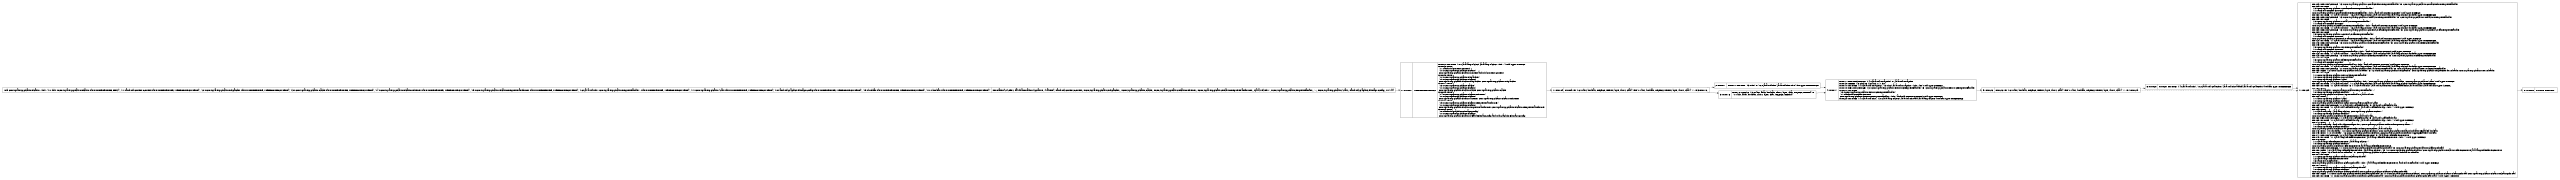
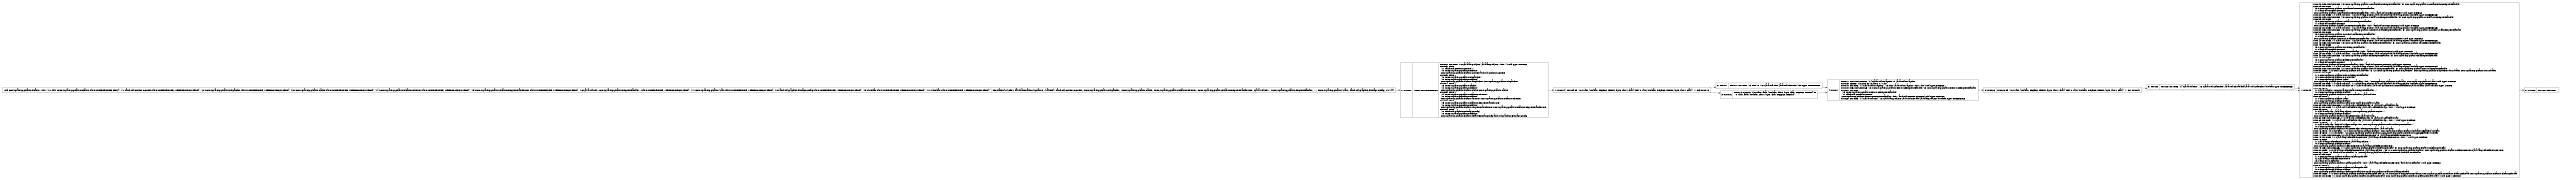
  digraph {
    rankdir=LR
    node [shape=record]
-   n1 [label="{0\:\ 0x0000|MTH_ENTER_BLOCK\l|0x0000: INVOKE  (r0 I:java.lang.Object) java.lang.Object.\<init\>():void type: DIRECT \l0x0003: IPUT  \l  (r1 I:android.content.Context)\l  (r0 I:com.squareup.picasso.Picasso)\l com.squareup.picasso.Picasso.context android.content.Context \l0x0005: IPUT  \l  (r2 I:com.squareup.picasso.Dispatcher)\l  (r0 I:com.squareup.picasso.Picasso)\l com.squareup.picasso.Picasso.dispatcher com.squareup.picasso.Dispatcher \l0x0007: IPUT  \l  (r3 I:com.squareup.picasso.Cache)\l  (r0 I:com.squareup.picasso.Picasso)\l com.squareup.picasso.Picasso.cache com.squareup.picasso.Cache \l0x0009: IPUT  \l  (r4 I:com.squareup.picasso.Picasso$Listener)\l  (r0 I:com.squareup.picasso.Picasso)\l com.squareup.picasso.Picasso.listener com.squareup.picasso.Picasso$Listener \l0x000b: IPUT  \l  (r5 I:com.squareup.picasso.Picasso$RequestTransformer)\l  (r0 I:com.squareup.picasso.Picasso)\l com.squareup.picasso.Picasso.requestTransformer com.squareup.picasso.Picasso$RequestTransformer \l0x000d: IPUT  \l  (r8 I:android.graphics.Bitmap$Config)\l  (r0 I:com.squareup.picasso.Picasso)\l com.squareup.picasso.Picasso.defaultBitmapConfig android.graphics.Bitmap$Config \l}"]
+   n1 [label="{0\:\ 0x0000|MTH_VIRTUAL_BLOCK\l|0x0000: INVOKE  (r0 I:java.lang.Object) java.lang.Object.\<init\>():void type: DIRECT \l0x0003: IPUT  \l  (r1 I:android.content.Context)\l  (r0 I:com.squareup.picasso.Picasso)\l com.squareup.picasso.Picasso.context android.content.Context \l0x0005: IPUT  \l  (r2 I:com.squareup.picasso.Dispatcher)\l  (r0 I:com.squareup.picasso.Picasso)\l com.squareup.picasso.Picasso.dispatcher com.squareup.picasso.Dispatcher \l0x0007: IPUT  \l  (r3 I:com.squareup.picasso.Cache)\l  (r0 I:com.squareup.picasso.Picasso)\l com.squareup.picasso.Picasso.cache com.squareup.picasso.Cache \l0x0009: IPUT  \l  (r4 I:com.squareup.picasso.Picasso$Listener)\l  (r0 I:com.squareup.picasso.Picasso)\l com.squareup.picasso.Picasso.listener com.squareup.picasso.Picasso$Listener \l0x000b: IPUT  \l  (r5 I:com.squareup.picasso.Picasso$RequestTransformer)\l  (r0 I:com.squareup.picasso.Picasso)\l com.squareup.picasso.Picasso.requestTransformer com.squareup.picasso.Picasso$RequestTransformer \l0x000d: IPUT  \l  (r8 I:android.graphics.Bitmap$Config)\l  (r0 I:com.squareup.picasso.Picasso)\l com.squareup.picasso.Picasso.defaultBitmapConfig android.graphics.Bitmap$Config \l}"]
    n2 [label="{1\:\ 0x000f|0x000f: IF  (r6 I:?[int, boolean, OBJECT, ARRAY, byte, short, char]) == (0 ?[int, boolean, OBJECT, ARRAY, byte, short, char])  \-\> B:3:0x0016 \l}"]
    n3 [label="{2\:\ 0x0011|0x0011: INVOKE  (r3 I:int) = (r6 I:java.util.List) java.util.List.size():int type: INTERFACE \l}"]
    n4 [label="{3\:\ 0x0016|0x0016: CONST  (r3 I:?[int, float, boolean, short, byte, char, OBJECT, ARRAY]) = \l  (0 ?[int, float, boolean, short, byte, char, OBJECT, ARRAY])\l \l}"]
    n5 [label="{4\:\ 0x0017|0x0017: NEW_INSTANCE  (r4 I:java.util.ArrayList) =  java.util.ArrayList \l0x0019: ARITH  (r3 I:int) = (r3 I:int) + (7 int) \l0x001b: INVOKE  (r4 I:java.util.ArrayList), (r3 I:int) java.util.ArrayList.\<init\>(int):void type: DIRECT \l0x001e: NEW_INSTANCE  (r3 I:com.squareup.picasso.ResourceRequestHandler) =  com.squareup.picasso.ResourceRequestHandler \l0x0020: INVOKE  \l  (r3 I:com.squareup.picasso.ResourceRequestHandler)\l  (r1 I:android.content.Context)\l com.squareup.picasso.ResourceRequestHandler.\<init\>(android.content.Context):void type: DIRECT \l0x0023: INVOKE  (r4 I:java.util.List), (r3 I:java.lang.Object) java.util.List.add(java.lang.Object):boolean type: INTERFACE \l}"]
    n6 [label="{5\:\ 0x0026|0x0026: IF  (r6 I:?[int, boolean, OBJECT, ARRAY, byte, short, char]) == (0 ?[int, boolean, OBJECT, ARRAY, byte, short, char])  \-\> B:7:0x002b \l}"]
    n7 [label="{6\:\ 0x0028|0x0028: INVOKE  (r4 I:java.util.List), (r6 I:java.util.Collection) java.util.List.addAll(java.util.Collection):boolean type: INTERFACE \l}"]
    n8 [label="{7\:\ 0x002b|0x002b: NEW_INSTANCE  (r3 I:com.squareup.picasso.ContactsPhotoRequestHandler) =  com.squareup.picasso.ContactsPhotoRequestHandler \l0x002d: INVOKE  \l  (r3 I:com.squareup.picasso.ContactsPhotoRequestHandler)\l  (r1 I:android.content.Context)\l com.squareup.picasso.ContactsPhotoRequestHandler.\<init\>(android.content.Context):void type: DIRECT \l0x0030: INVOKE  (r4 I:java.util.List), (r3 I:java.lang.Object) java.util.List.add(java.lang.Object):boolean type: INTERFACE \l0x0033: NEW_INSTANCE  (r3 I:com.squareup.picasso.MediaStoreRequestHandler) =  com.squareup.picasso.MediaStoreRequestHandler \l0x0035: INVOKE  \l  (r3 I:com.squareup.picasso.MediaStoreRequestHandler)\l  (r1 I:android.content.Context)\l com.squareup.picasso.MediaStoreRequestHandler.\<init\>(android.content.Context):void type: DIRECT \l0x0038: INVOKE  (r4 I:java.util.List), (r3 I:java.lang.Object) java.util.List.add(java.lang.Object):boolean type: INTERFACE \l0x003b: NEW_INSTANCE  (r3 I:com.squareup.picasso.ContentStreamRequestHandler) =  com.squareup.picasso.ContentStreamRequestHandler \l0x003d: INVOKE  \l  (r3 I:com.squareup.picasso.ContentStreamRequestHandler)\l  (r1 I:android.content.Context)\l com.squareup.picasso.ContentStreamRequestHandler.\<init\>(android.content.Context):void type: DIRECT \l0x0040: INVOKE  (r4 I:java.util.List), (r3 I:java.lang.Object) java.util.List.add(java.lang.Object):boolean type: INTERFACE \l0x0043: NEW_INSTANCE  (r3 I:com.squareup.picasso.AssetRequestHandler) =  com.squareup.picasso.AssetRequestHandler \l0x0045: INVOKE  \l  (r3 I:com.squareup.picasso.AssetRequestHandler)\l  (r1 I:android.content.Context)\l com.squareup.picasso.AssetRequestHandler.\<init\>(android.content.Context):void type: DIRECT \l0x0048: INVOKE  (r4 I:java.util.List), (r3 I:java.lang.Object) java.util.List.add(java.lang.Object):boolean type: INTERFACE \l0x004b: NEW_INSTANCE  (r3 I:com.squareup.picasso.FileRequestHandler) =  com.squareup.picasso.FileRequestHandler \l0x004d: INVOKE  \l  (r3 I:com.squareup.picasso.FileRequestHandler)\l  (r1 I:android.content.Context)\l com.squareup.picasso.FileRequestHandler.\<init\>(android.content.Context):void type: DIRECT \l0x0050: INVOKE  (r4 I:java.util.List), (r3 I:java.lang.Object) java.util.List.add(java.lang.Object):boolean type: INTERFACE \l0x0053: NEW_INSTANCE  (r1 I:com.squareup.picasso.NetworkRequestHandler) =  com.squareup.picasso.NetworkRequestHandler \l0x0055: IGET  (r2 I:com.squareup.picasso.Downloader) = (r2 I:com.squareup.picasso.Dispatcher) com.squareup.picasso.Dispatcher.downloader com.squareup.picasso.Downloader \l0x0057: INVOKE  \l  (r1 I:com.squareup.picasso.NetworkRequestHandler)\l  (r2 I:com.squareup.picasso.Downloader)\l  (r7 I:com.squareup.picasso.Stats)\l com.squareup.picasso.NetworkRequestHandler.\<init\>(com.squareup.picasso.Downloader, com.squareup.picasso.Stats):void type: DIRECT \l0x005a: INVOKE  (r4 I:java.util.List), (r1 I:java.lang.Object) java.util.List.add(java.lang.Object):boolean type: INTERFACE \l0x005d: INVOKE  (r1 I:java.util.List) = (r4 I:java.util.List) java.util.Collections.unmodifiableList(java.util.List):java.util.List type: STATIC \l0x0061: IPUT  \l  (r1 I:java.util.List\<com.squareup.picasso.RequestHandler\>)\l  (r0 I:com.squareup.picasso.Picasso)\l com.squareup.picasso.Picasso.requestHandlers java.util.List \l0x0063: IPUT  \l  (r7 I:com.squareup.picasso.Stats)\l  (r0 I:com.squareup.picasso.Picasso)\l com.squareup.picasso.Picasso.stats com.squareup.picasso.Stats \l0x0065: NEW_INSTANCE  (r1 I:java.util.WeakHashMap) =  java.util.WeakHashMap \l0x0067: INVOKE  (r1 I:java.util.WeakHashMap) java.util.WeakHashMap.\<init\>():void type: DIRECT \l0x006a: IPUT  \l  (r1 I:java.util.Map\<java.lang.Object, com.squareup.picasso.Action\>)\l  (r0 I:com.squareup.picasso.Picasso)\l com.squareup.picasso.Picasso.targetToAction java.util.Map \l0x006c: NEW_INSTANCE  (r1 I:java.util.WeakHashMap) =  java.util.WeakHashMap \l0x006e: INVOKE  (r1 I:java.util.WeakHashMap) java.util.WeakHashMap.\<init\>():void type: DIRECT \l0x0071: IPUT  \l  (r1 I:java.util.Map\<android.widget.ImageView, com.squareup.picasso.DeferredRequestCreator\>)\l  (r0 I:com.squareup.picasso.Picasso)\l com.squareup.picasso.Picasso.targetToDeferredRequestCreator java.util.Map \l0x0073: IPUT  (r9 I:boolean), (r0 I:com.squareup.picasso.Picasso) com.squareup.picasso.Picasso.indicatorsEnabled boolean \l0x0075: IPUT  (r10 I:boolean), (r0 I:com.squareup.picasso.Picasso) com.squareup.picasso.Picasso.loggingEnabled boolean \l0x0077: NEW_INSTANCE  (r1 I:java.lang.ref.ReferenceQueue) =  java.lang.ref.ReferenceQueue \l0x0079: INVOKE  (r1 I:java.lang.ref.ReferenceQueue) java.lang.ref.ReferenceQueue.\<init\>():void type: DIRECT \l0x007c: IPUT  \l  (r1 I:java.lang.ref.ReferenceQueue\<java.lang.Object\>)\l  (r0 I:com.squareup.picasso.Picasso)\l com.squareup.picasso.Picasso.referenceQueue java.lang.ref.ReferenceQueue \l0x007e: NEW_INSTANCE  (r1 I:com.squareup.picasso.Picasso$CleanupThread) =  com.squareup.picasso.Picasso$CleanupThread \l0x0080: IGET  (r2 I:java.lang.ref.ReferenceQueue\<java.lang.Object\>) = (r0 I:com.squareup.picasso.Picasso) com.squareup.picasso.Picasso.referenceQueue java.lang.ref.ReferenceQueue \l0x0082: SGET  (r3 I:android.os.Handler) =  com.squareup.picasso.Picasso.HANDLER android.os.Handler \l0x0084: INVOKE  \l  (r1 I:com.squareup.picasso.Picasso$CleanupThread)\l  (r2 I:java.lang.ref.ReferenceQueue)\l  (r3 I:android.os.Handler)\l com.squareup.picasso.Picasso.CleanupThread.\<init\>(java.lang.ref.ReferenceQueue, android.os.Handler):void type: DIRECT \l0x0087: IPUT  \l  (r1 I:com.squareup.picasso.Picasso$CleanupThread)\l  (r0 I:com.squareup.picasso.Picasso)\l com.squareup.picasso.Picasso.cleanupThread com.squareup.picasso.Picasso$CleanupThread \l0x0089: IGET  (r1 I:com.squareup.picasso.Picasso$CleanupThread) = (r0 I:com.squareup.picasso.Picasso) com.squareup.picasso.Picasso.cleanupThread com.squareup.picasso.Picasso$CleanupThread \l0x008b: INVOKE  (r1 I:com.squareup.picasso.Picasso$CleanupThread) com.squareup.picasso.Picasso.CleanupThread.start():void type: VIRTUAL \l}"]
    n9 [label="{8\:\ 0x008e|0x008e: RETURN   \l}"]
    n10 [label="{void com.squareup.picasso.Picasso.\<init\>((r0 'this' I:com.squareup.picasso.Picasso A[IMMUTABLE_TYPE, THIS]), (r1 I:android.content.Context A[IMMUTABLE_TYPE, METHOD_ARGUMENT]), (r2 I:com.squareup.picasso.Dispatcher A[IMMUTABLE_TYPE, METHOD_ARGUMENT]), (r3 I:com.squareup.picasso.Cache A[IMMUTABLE_TYPE, METHOD_ARGUMENT]), (r4 I:com.squareup.picasso.Picasso$Listener A[IMMUTABLE_TYPE, METHOD_ARGUMENT]), (r5 I:com.squareup.picasso.Picasso$RequestTransformer A[IMMUTABLE_TYPE, METHOD_ARGUMENT]), (r6 I:java.util.List\<com.squareup.picasso.RequestHandler\> A[IMMUTABLE_TYPE, METHOD_ARGUMENT]), (r7 I:com.squareup.picasso.Stats A[IMMUTABLE_TYPE, METHOD_ARGUMENT]), (r8 I:android.graphics.Bitmap$Config A[IMMUTABLE_TYPE, METHOD_ARGUMENT]), (r9 I:boolean A[IMMUTABLE_TYPE, METHOD_ARGUMENT]), (r10 I:boolean A[IMMUTABLE_TYPE, METHOD_ARGUMENT]))  | Annotation[SYSTEM, dalvik.annotation.Signature, \{value=[(, Landroid\/content\/Context;, Lcom\/squareup\/picasso\/Dispatcher;, Lcom\/squareup\/picasso\/Cache;, Lcom\/squareup\/picasso\/Picasso$Listener;, Lcom\/squareup\/picasso\/Picasso$RequestTransformer;, Ljava\/util\/List\<, Lcom\/squareup\/picasso\/RequestHandler;, \>;, Lcom\/squareup\/picasso\/Stats;, Landroid\/graphics\/Bitmap$Config;, ZZ)V]\}]\l}"]
    n1 -> n2
    n2 -> n3 [style=dashed]
    n2 -> n4
    n3 -> n5
    n4 -> n5
    n5 -> n6
    n6 -> n7 [style=dashed]
    n6 -> n8 [style=dashed]
    n7 -> n8
    n8 -> n9
    n10 -> n1
  }
